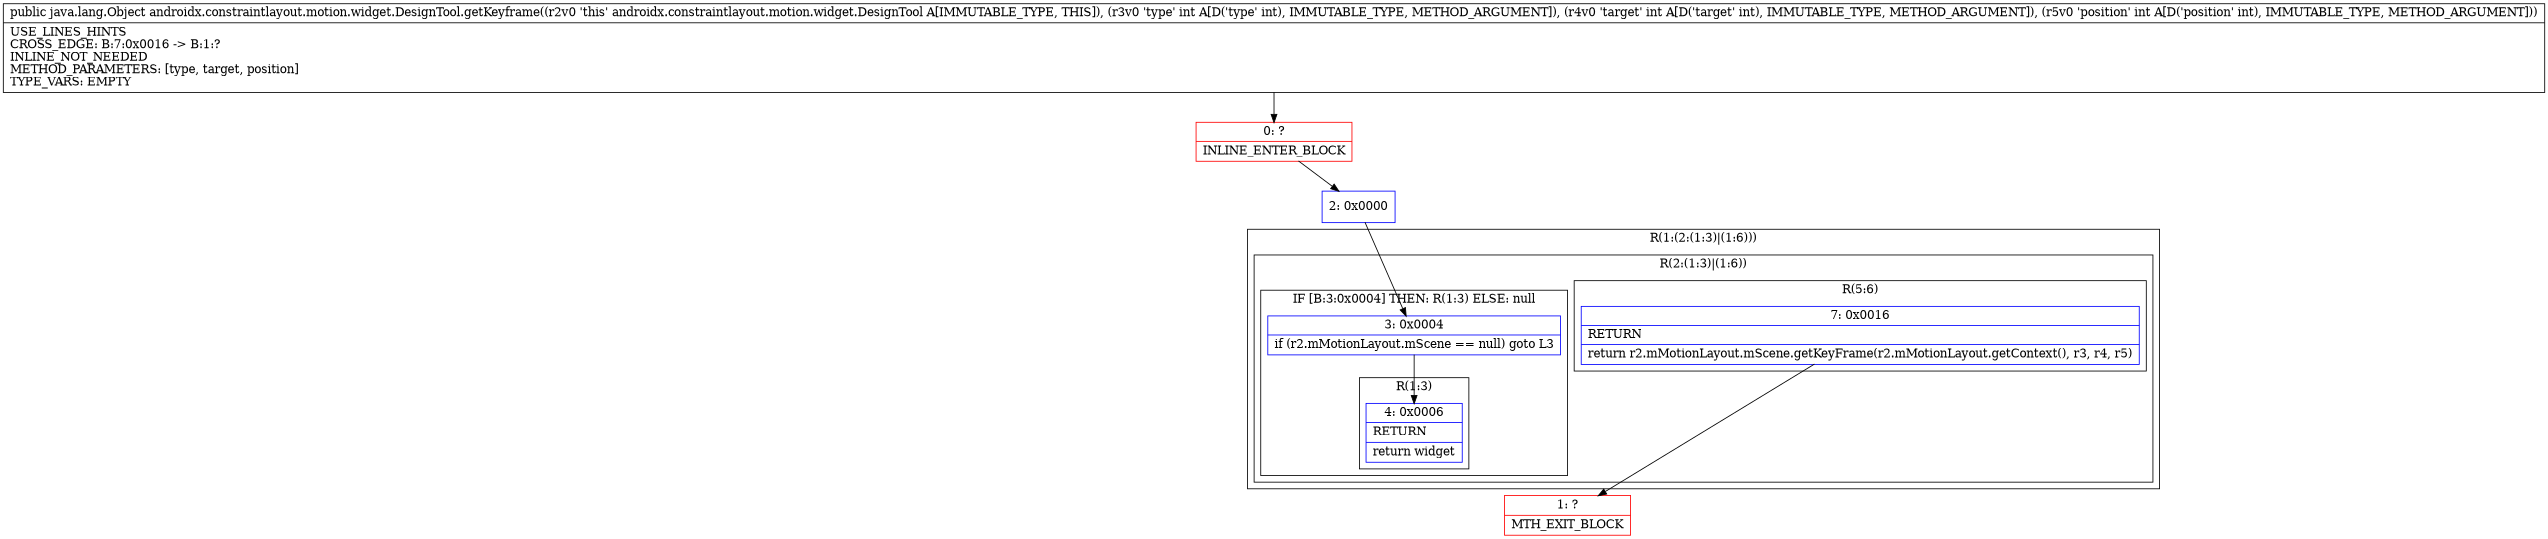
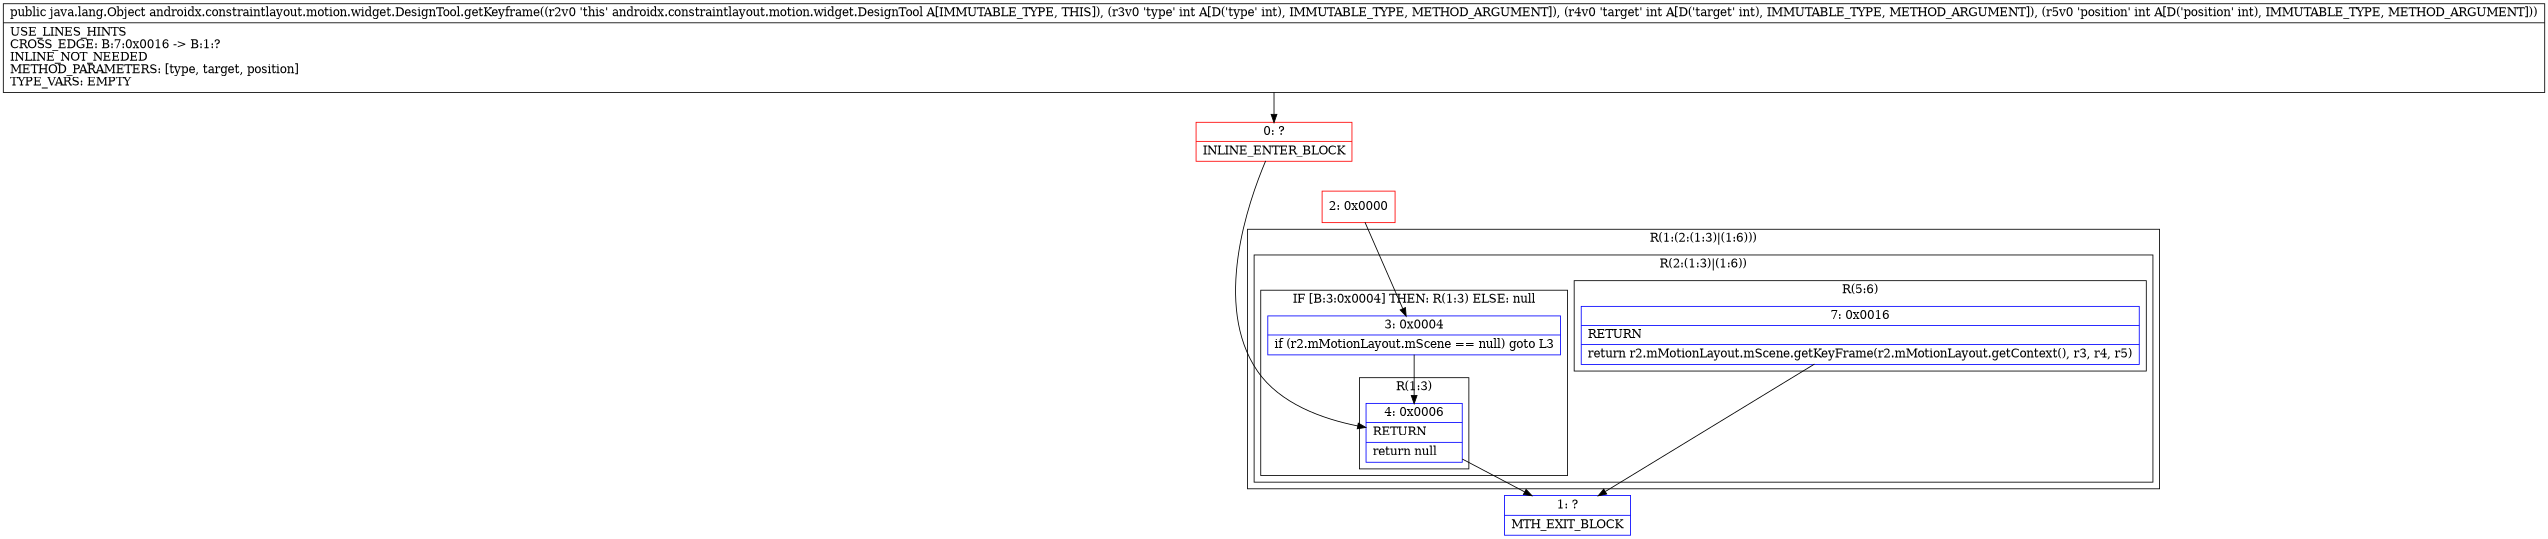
  digraph {
    node [color=blue shape=record]
-   n1 [label="{4\:\ 0x0006|RETURN\l|return widget\l}"]
+   n1 [label="{4\:\ 0x0006|RETURN\l|return null\l}"]
    n2 [label="{3\:\ 0x0004|if (r2.mMotionLayout.mScene == null) goto L3\l}"]
    n3 [label="{7\:\ 0x0016|RETURN\l|return r2.mMotionLayout.mScene.getKeyFrame(r2.mMotionLayout.getContext(), r3, r4, r5)\l}"]
-   n4 [color=red label="{1\:\ ?|MTH_EXIT_BLOCK\l}"]
+   n4 [label="{1\:\ ?|MTH_EXIT_BLOCK\l}"]
    n5 [color=red label="{0\:\ ?|INLINE_ENTER_BLOCK\l}"]
-   n6 [label="{2\:\ 0x0000}"]
+   n6 [color=red label="{2\:\ 0x0000}"]
    n7 [label="{public java.lang.Object androidx.constraintlayout.motion.widget.DesignTool.getKeyframe((r2v0 'this' androidx.constraintlayout.motion.widget.DesignTool A[IMMUTABLE_TYPE, THIS]), (r3v0 'type' int A[D('type' int), IMMUTABLE_TYPE, METHOD_ARGUMENT]), (r4v0 'target' int A[D('target' int), IMMUTABLE_TYPE, METHOD_ARGUMENT]), (r5v0 'position' int A[D('position' int), IMMUTABLE_TYPE, METHOD_ARGUMENT]))  | USE_LINES_HINTS\lCROSS_EDGE: B:7:0x0016 \-\> B:1:?\lINLINE_NOT_NEEDED\lMETHOD_PARAMETERS: [type, target, position]\lTYPE_VARS: EMPTY\l}" color=""]
    subgraph cluster_1 {
      label="R(1:(2:(1:3)|(1:6)))"
      subgraph cluster_2 {
        label="R(2:(1:3)|(1:6))"
        subgraph cluster_3 {
          label="IF [B:3:0x0004] THEN: R(1:3) ELSE: null"
          n2
          subgraph cluster_4 {
            label="R(1:3)"
            n1
          }
        }
        subgraph cluster_5 {
          label="R(5:6)"
          n3
        }
      }
    }
+   n1 -> n4
    n2 -> n1
    n3 -> n4
-   n5 -> n6
+   n5 -> n1
    n6 -> n2
    n7 -> n5
  }
